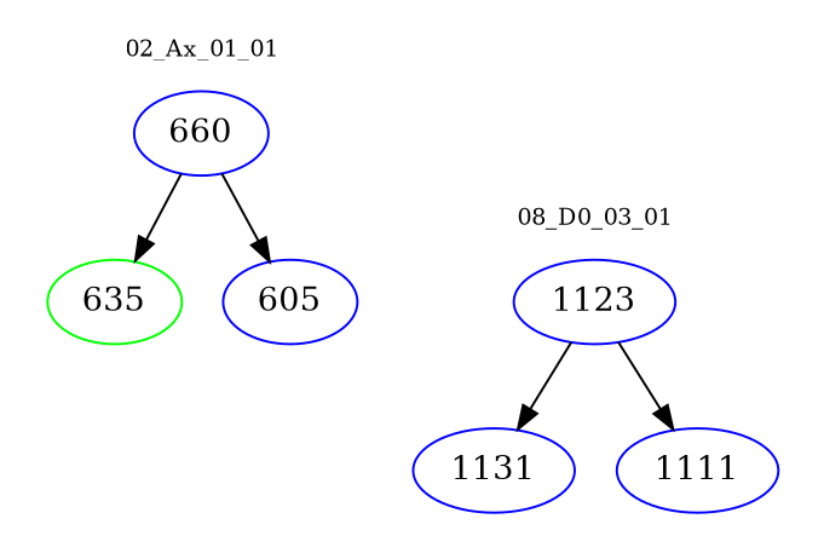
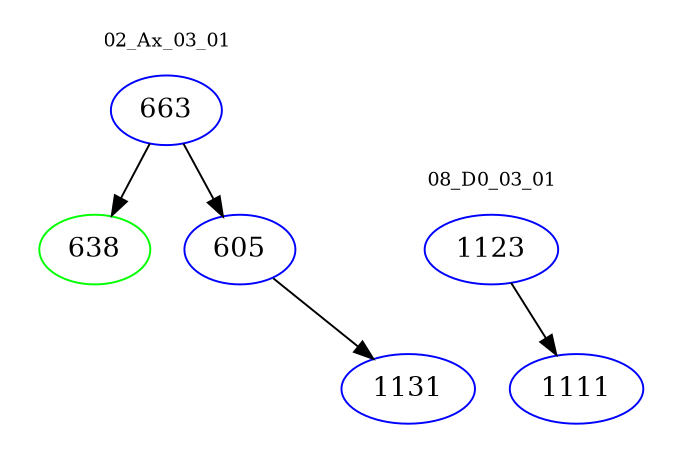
  digraph {
    node [color=blue]
    edge [color=black]
-   n1 [label=660]
-   n2 [color=green label=635]
+   n1 [label=663]
+   n2 [color=green label=638]
    n3 [label=605]
    n4 [label=1123]
    n5 [label=1111]
    n6 [label=1131]
    subgraph cluster_1 {
      color=white
      fontsize=10
-     label="02_Ax_01_01"
+     label="02_Ax_03_01"
      n1
      n2
      n3
    }
    subgraph cluster_2 {
      color=white
      fontsize=10
      label="08_D0_03_01"
      n4
      n5
      n6
    }
    n1 -> n2
    n1 -> n3
    n4 -> n5
-   n4 -> n6
+   n3 -> n6
  }
